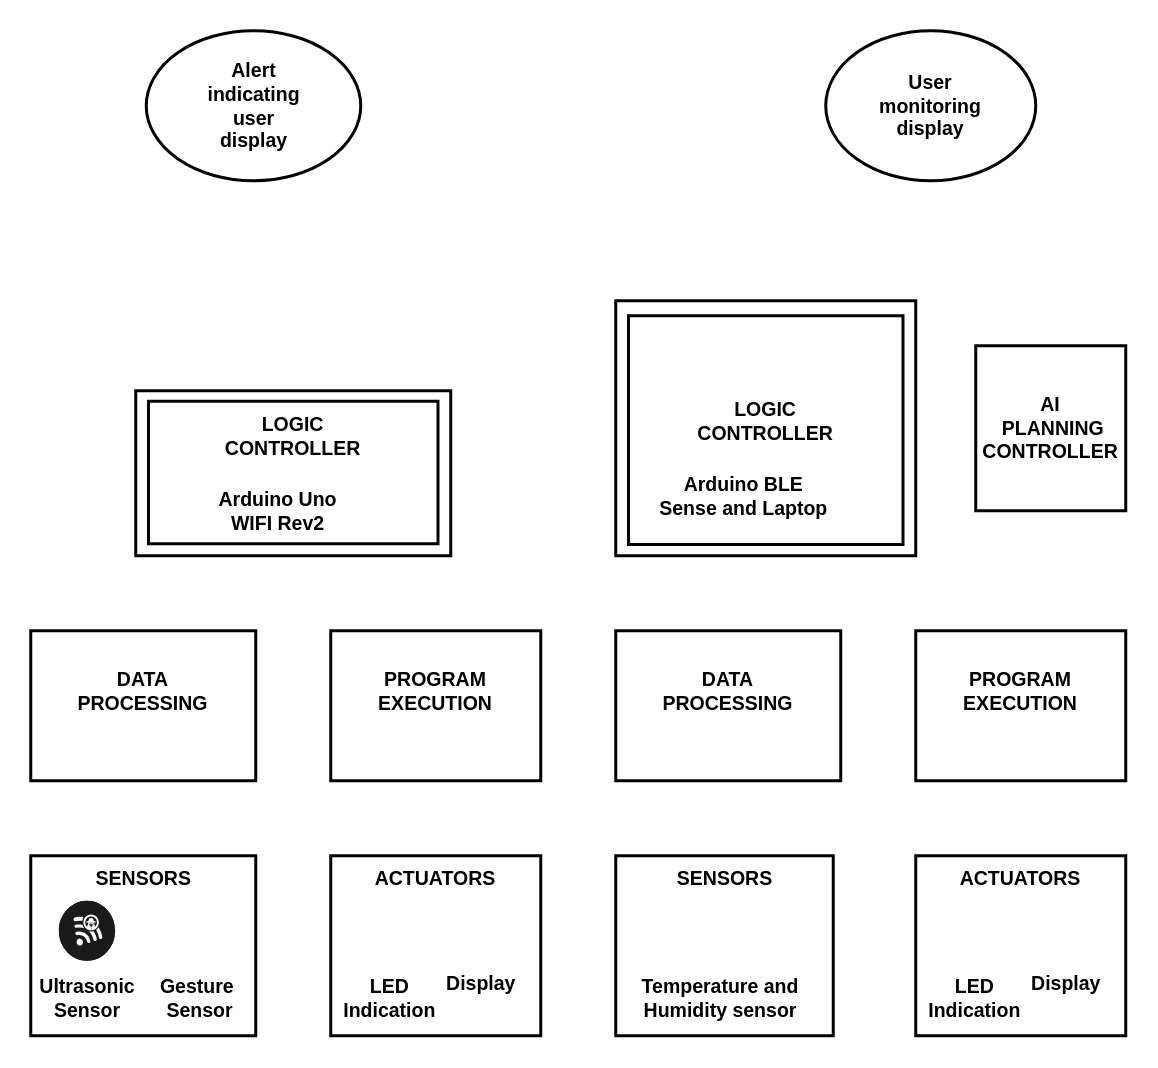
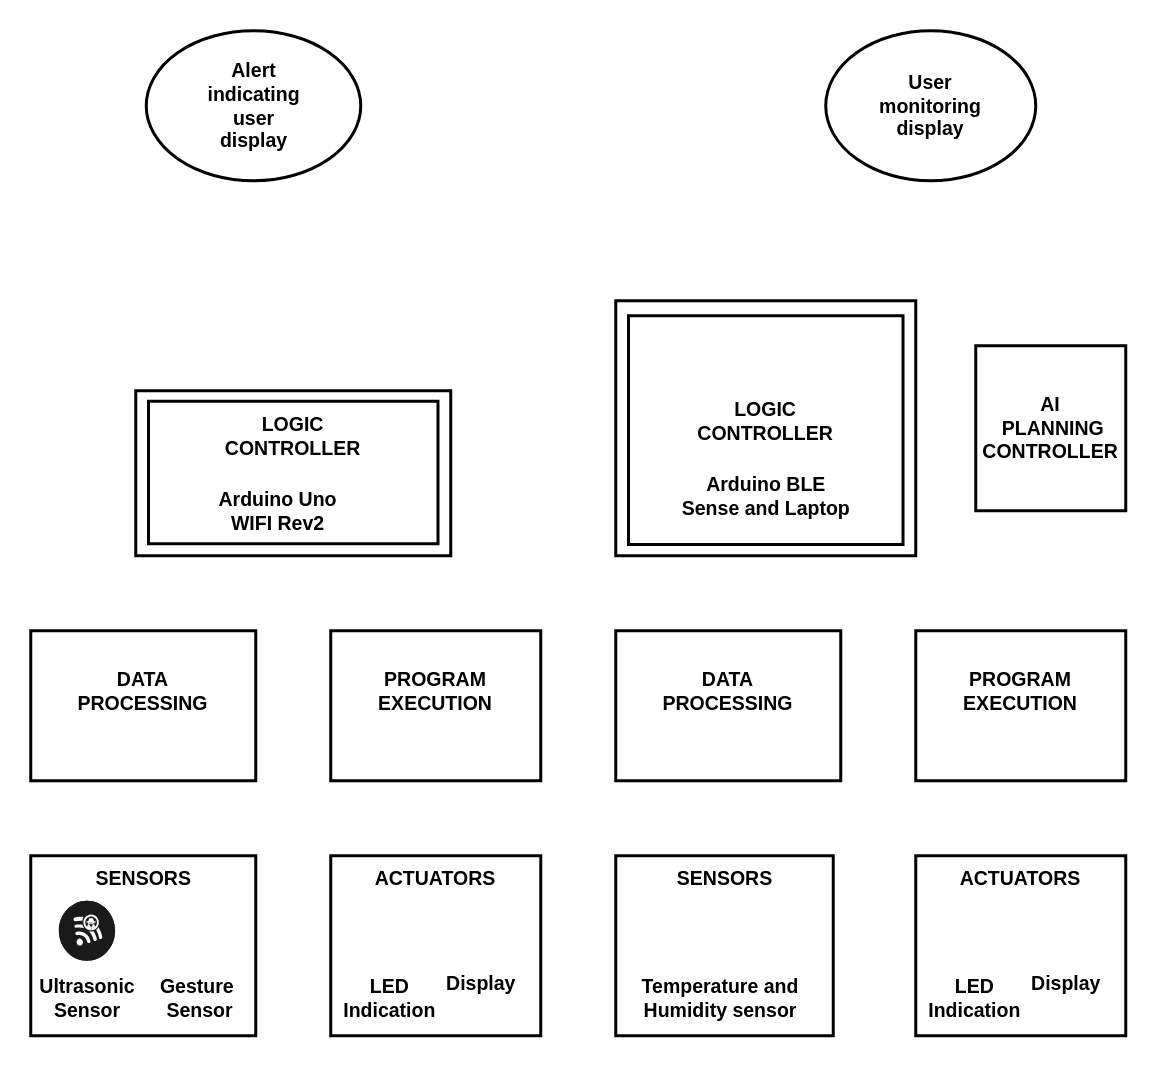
  <mxCell id="0" />
  <mxCell id="1" parent="0" />
  <mxCell id="2" value="" style="group" vertex="1" connectable="0" parent="1"><mxGeometry x="20" y="570" width="150" height="120" as="geometry" /></mxCell>
  <mxCell id="3" value="&lt;span style=&quot;color: rgba(0 , 0 , 0 , 0) ; font-family: monospace ; font-size: 0px&quot;&gt;%3CmxGraphModel%3E%3Croot%3E%3CmxCell%20id%3D%220%22%2F%3E%3CmxCell%20id%3D%221%22%20parent%3D%220%22%2F%3E%3CmxCell%20id%3D%222%22%20value%3D%22%26lt%3Bb%20style%3D%26quot%3Bfont-size%3A%2013px%3B%26quot%3B%26gt%3BUltrasonic%20Sensor%26lt%3B%2Fb%26gt%3B%22%20style%3D%22text%3Bhtml%3D1%3BstrokeColor%3Dnone%3BfillColor%3Dnone%3Balign%3Dcenter%3BverticalAlign%3Dmiddle%3BwhiteSpace%3Dwrap%3Brounded%3D0%3BfontSize%3D13%3BfontStyle%3D0%22%20vertex%3D%221%22%20parent%3D%221%22%3E%3CmxGeometry%20x%3D%22230%22%20y%3D%22930%22%20width%3D%2240%22%20height%3D%2210%22%20as%3D%22geometry%22%2F%3E%3C%2FmxCell%3E%3C%2Froot%3E%3C%2FmxGraphModel%3E&lt;/span&gt;" style="rounded=0;whiteSpace=wrap;html=1;strokeWidth=2;" vertex="1" parent="2"><mxGeometry width="150" height="120" as="geometry" /></mxCell>
  <mxCell id="4" value="&lt;b style=&quot;font-size: 13px;&quot;&gt;SENSORS&lt;/b&gt;" style="text;html=1;strokeColor=none;fillColor=none;align=center;verticalAlign=middle;whiteSpace=wrap;rounded=0;fontSize=13;" vertex="1" parent="2"><mxGeometry x="51.562" y="10" width="46.875" height="10" as="geometry" /></mxCell>
  <mxCell id="5" value="" style="verticalLabelPosition=bottom;html=1;strokeColor=#ffffff;verticalAlign=top;align=center;points=[[0.145,0.145,0],[0.5,0,0],[0.855,0.145,0],[1,0.5,0],[0.855,0.855,0],[0.5,1,0],[0.145,0.855,0],[0,0.5,0]];pointerEvents=1;shape=mxgraph.cisco_safe.compositeIcon;bgIcon=ellipse;resIcon=mxgraph.cisco_safe.capability.wireless_rogue_detection;fillColor=#1A1A1A;" vertex="1" parent="2"><mxGeometry x="18.75" y="30" width="37.5" height="40" as="geometry" /></mxCell>
  <mxCell id="6" value="" style="shape=image;html=1;verticalAlign=top;verticalLabelPosition=bottom;labelBackgroundColor=#FFFFFF;imageAspect=0;aspect=fixed;image=https://cdn3.iconfinder.com/data/icons/handheld-devices-and-hand-gestures/400/Handheld-07-128.png;fillColor=#1A1A1A;strokeWidth=7;" vertex="1" parent="2"><mxGeometry x="93.75" y="30" width="41.25" height="41.25" as="geometry" /></mxCell>
  <mxCell id="7" value="&lt;b style=&quot;font-size: 13px;&quot;&gt;Ultrasonic Sensor&lt;/b&gt;" style="text;html=1;strokeColor=none;fillColor=none;align=center;verticalAlign=middle;whiteSpace=wrap;rounded=0;fontSize=13;fontStyle=0" vertex="1" parent="2"><mxGeometry x="18.75" y="90" width="37.5" height="10" as="geometry" /></mxCell>
  <mxCell id="8" value="&lt;b style=&quot;font-size: 13px&quot;&gt;Gesture&amp;nbsp; Sensor&lt;/b&gt;" style="text;html=1;strokeColor=none;fillColor=none;align=center;verticalAlign=middle;whiteSpace=wrap;rounded=0;fontSize=13;fontStyle=0" vertex="1" parent="2"><mxGeometry x="93.75" y="90" width="37.5" height="10" as="geometry" /></mxCell>
  <mxCell id="9" value="" style="group" vertex="1" connectable="0" parent="1"><mxGeometry x="220" y="570" width="140" height="120" as="geometry" /></mxCell>
  <mxCell id="10" value="" style="rounded=0;whiteSpace=wrap;html=1;strokeWidth=2;" vertex="1" parent="9"><mxGeometry width="140" height="120" as="geometry" /></mxCell>
  <mxCell id="11" value="&lt;span style=&quot;font-size: 13px;&quot;&gt;ACTUATORS&lt;/span&gt;" style="text;html=1;strokeColor=none;fillColor=none;align=center;verticalAlign=middle;whiteSpace=wrap;rounded=0;fontSize=13;fontStyle=1" vertex="1" parent="9"><mxGeometry x="26.25" y="10" width="87.5" height="10" as="geometry" /></mxCell>
  <mxCell id="12" value="" style="shape=image;html=1;verticalAlign=top;verticalLabelPosition=bottom;labelBackgroundColor=#ffffff;imageAspect=0;aspect=fixed;image=https://cdn2.iconfinder.com/data/icons/electronic-13/480/6-electronic-led-icon-2-128.png;fontSize=13;fontColor=#1A1A1A;strokeWidth=7;fillColor=#1A1A1A;fontStyle=0" vertex="1" parent="9"><mxGeometry x="17.5" y="30" width="39.375" height="39.375" as="geometry" /></mxCell>
  <mxCell id="13" value="" style="shape=image;html=1;verticalAlign=top;verticalLabelPosition=bottom;labelBackgroundColor=#ffffff;imageAspect=0;aspect=fixed;image=https://cdn1.iconfinder.com/data/icons/essentials-pack/96/computer_screen_display_monitor_desktop-128.png;fontSize=13;fontColor=#1A1A1A;strokeWidth=7;fillColor=#1A1A1A;" vertex="1" parent="9"><mxGeometry x="83.125" y="35" width="30.625" height="30.625" as="geometry" /></mxCell>
  <mxCell id="14" value="&lt;b style=&quot;font-size: 13px&quot;&gt;LED Indication&lt;/b&gt;" style="text;html=1;strokeColor=none;fillColor=none;align=center;verticalAlign=middle;whiteSpace=wrap;rounded=0;fontSize=13;fontStyle=0" vertex="1" parent="9"><mxGeometry x="21.877" y="90" width="35" height="10" as="geometry" /></mxCell>
  <mxCell id="15" value="&lt;b style=&quot;font-size: 13px&quot;&gt;Display&lt;/b&gt;" style="text;html=1;strokeColor=none;fillColor=none;align=center;verticalAlign=middle;whiteSpace=wrap;rounded=0;fontSize=13;fontStyle=0" vertex="1" parent="9"><mxGeometry x="83.125" y="80" width="35" height="10" as="geometry" /></mxCell>
  <mxCell id="16" value="" style="group;strokeWidth=2;" vertex="1" connectable="0" parent="1"><mxGeometry x="410" y="570" width="145" height="120" as="geometry" /></mxCell>
  <mxCell id="17" value="" style="rounded=0;whiteSpace=wrap;html=1;strokeWidth=2;" vertex="1" parent="16"><mxGeometry width="145" height="120" as="geometry" /></mxCell>
  <mxCell id="18" value="&lt;span style=&quot;font-size: 13px;&quot;&gt;SENSORS&lt;/span&gt;" style="text;html=1;strokeColor=none;fillColor=none;align=center;verticalAlign=middle;whiteSpace=wrap;rounded=0;fontStyle=1;fontSize=13;" vertex="1" parent="16"><mxGeometry x="52.5" y="10" width="40" height="10" as="geometry" /></mxCell>
  <mxCell id="19" value="" style="shape=image;html=1;verticalAlign=top;verticalLabelPosition=bottom;labelBackgroundColor=#ffffff;imageAspect=0;aspect=fixed;image=https://cdn1.iconfinder.com/data/icons/iconnice-vector-icon/30/Vector-icons_49-128.png;fontSize=13;fontColor=#1A1A1A;strokeWidth=7;fillColor=#1A1A1A;" vertex="1" parent="16"><mxGeometry x="10" y="25" width="50" height="50" as="geometry" /></mxCell>
  <mxCell id="20" value="" style="shape=image;html=1;verticalAlign=top;verticalLabelPosition=bottom;labelBackgroundColor=#ffffff;imageAspect=0;aspect=fixed;image=https://cdn0.iconfinder.com/data/icons/feather/96/drop-128.png;fontSize=13;fontColor=#000000;strokeWidth=7;fillColor=#1A1A1A;" vertex="1" parent="16"><mxGeometry x="85" y="25" width="45" height="45" as="geometry" /></mxCell>
  <mxCell id="21" value="&lt;b style=&quot;font-size: 13px&quot;&gt;Temperature and Humidity sensor&lt;/b&gt;" style="text;html=1;strokeColor=none;fillColor=none;align=center;verticalAlign=middle;whiteSpace=wrap;rounded=0;fontSize=13;fontStyle=0" vertex="1" parent="16"><mxGeometry x="10" y="90" width="120" height="10" as="geometry" /></mxCell>
  <mxCell id="22" value="" style="group" vertex="1" connectable="0" parent="1"><mxGeometry x="610" y="570" width="140" height="120" as="geometry" /></mxCell>
  <mxCell id="23" value="" style="rounded=0;whiteSpace=wrap;html=1;strokeWidth=2;" vertex="1" parent="22"><mxGeometry width="140" height="120" as="geometry" /></mxCell>
  <mxCell id="24" value="&lt;span style=&quot;font-size: 13px;&quot;&gt;ACTUATORS&lt;/span&gt;" style="text;html=1;strokeColor=none;fillColor=none;align=center;verticalAlign=middle;whiteSpace=wrap;rounded=0;fontSize=13;fontStyle=1" vertex="1" parent="22"><mxGeometry x="26.25" y="10" width="87.5" height="10" as="geometry" /></mxCell>
  <mxCell id="25" value="" style="shape=image;html=1;verticalAlign=top;verticalLabelPosition=bottom;labelBackgroundColor=#ffffff;imageAspect=0;aspect=fixed;image=https://cdn2.iconfinder.com/data/icons/electronic-13/480/6-electronic-led-icon-2-128.png;fontSize=13;fontColor=#1A1A1A;strokeWidth=7;fillColor=#1A1A1A;fontStyle=0" vertex="1" parent="22"><mxGeometry x="17.5" y="30" width="39.375" height="39.375" as="geometry" /></mxCell>
  <mxCell id="26" value="" style="shape=image;html=1;verticalAlign=top;verticalLabelPosition=bottom;labelBackgroundColor=#ffffff;imageAspect=0;aspect=fixed;image=https://cdn1.iconfinder.com/data/icons/essentials-pack/96/computer_screen_display_monitor_desktop-128.png;fontSize=13;fontColor=#1A1A1A;strokeWidth=7;fillColor=#1A1A1A;" vertex="1" parent="22"><mxGeometry x="83.125" y="35" width="30.625" height="30.625" as="geometry" /></mxCell>
  <mxCell id="27" value="&lt;b style=&quot;font-size: 13px&quot;&gt;LED Indication&lt;/b&gt;" style="text;html=1;strokeColor=none;fillColor=none;align=center;verticalAlign=middle;whiteSpace=wrap;rounded=0;fontSize=13;fontStyle=0" vertex="1" parent="22"><mxGeometry x="21.877" y="90" width="35" height="10" as="geometry" /></mxCell>
  <mxCell id="28" value="&lt;b style=&quot;font-size: 13px&quot;&gt;Display&lt;/b&gt;" style="text;html=1;strokeColor=none;fillColor=none;align=center;verticalAlign=middle;whiteSpace=wrap;rounded=0;fontSize=13;fontStyle=0" vertex="1" parent="22"><mxGeometry x="83.125" y="80" width="35" height="10" as="geometry" /></mxCell>
  <mxCell id="29" value="" style="group" vertex="1" connectable="0" parent="1"><mxGeometry x="220" y="420" width="140" height="100" as="geometry" /></mxCell>
  <mxCell id="30" value="" style="rounded=0;whiteSpace=wrap;html=1;labelBackgroundColor=#FFFFFF;fontSize=13;fontColor=#FFFFFF;strokeWidth=2;fillColor=none;" vertex="1" parent="29"><mxGeometry width="140" height="100" as="geometry" /></mxCell>
  <mxCell id="31" value="&lt;font color=&quot;#000000&quot;&gt;&lt;b&gt;PROGRAM EXECUTION&lt;/b&gt;&lt;/font&gt;" style="text;html=1;strokeColor=none;fillColor=none;align=center;verticalAlign=middle;whiteSpace=wrap;rounded=0;labelBackgroundColor=#FFFFFF;fontSize=13;fontColor=#FFFFFF;" vertex="1" parent="29"><mxGeometry x="50" y="30" width="40" height="20" as="geometry" /></mxCell>
  <mxCell id="32" value="" style="group" vertex="1" connectable="0" parent="1"><mxGeometry x="20" y="420" width="150" height="100" as="geometry" /></mxCell>
  <mxCell id="33" value="" style="rounded=0;whiteSpace=wrap;html=1;labelBackgroundColor=#FFFFFF;fontSize=13;fontColor=#FFFFFF;strokeWidth=2;fillColor=none;" vertex="1" parent="32"><mxGeometry width="150" height="100" as="geometry" /></mxCell>
  <mxCell id="34" value="&lt;font color=&quot;#000000&quot;&gt;&lt;b&gt;DATA PROCESSING&lt;/b&gt;&lt;/font&gt;" style="text;html=1;strokeColor=none;fillColor=none;align=center;verticalAlign=middle;whiteSpace=wrap;rounded=0;labelBackgroundColor=#FFFFFF;fontSize=13;fontColor=#FFFFFF;" vertex="1" parent="32"><mxGeometry x="55" y="30" width="40" height="20" as="geometry" /></mxCell>
  <mxCell id="35" value="" style="group" vertex="1" connectable="0" parent="1"><mxGeometry x="97" y="20" width="143" height="100" as="geometry" /></mxCell>
  <mxCell id="36" value="&lt;font color=&quot;#000000&quot;&gt;Alert indicating user display&lt;/font&gt;" style="text;html=1;strokeColor=none;fillColor=none;align=center;verticalAlign=middle;whiteSpace=wrap;rounded=0;labelBackgroundColor=#FFFFFF;fontSize=13;fontColor=#FFFFFF;fontStyle=1" vertex="1" parent="35"><mxGeometry x="49.5" y="38.889" width="44" height="22.222" as="geometry" /></mxCell>
  <mxCell id="37" style="edgeStyle=orthogonalEdgeStyle;rounded=0;orthogonalLoop=1;jettySize=auto;html=1;exitX=0.5;exitY=1;exitDx=0;exitDy=0;fontSize=13;fontColor=#FFFFFF;" edge="1" parent="35" source="36" target="36"><mxGeometry relative="1" as="geometry" /></mxCell>
  <mxCell id="38" value="" style="ellipse;whiteSpace=wrap;html=1;labelBackgroundColor=#FFFFFF;fontSize=13;fontColor=#FFFFFF;strokeWidth=2;fillColor=none;align=center;" vertex="1" parent="35"><mxGeometry width="143" height="100" as="geometry" /></mxCell>
  <mxCell id="39" value="" style="group" vertex="1" connectable="0" parent="1"><mxGeometry x="610" y="420" width="140" height="100" as="geometry" /></mxCell>
  <mxCell id="40" value="" style="rounded=0;whiteSpace=wrap;html=1;labelBackgroundColor=#FFFFFF;fontSize=13;fontColor=#FFFFFF;strokeWidth=2;fillColor=none;" vertex="1" parent="39"><mxGeometry width="140" height="100" as="geometry" /></mxCell>
  <mxCell id="41" value="&lt;font color=&quot;#000000&quot;&gt;&lt;b&gt;PROGRAM EXECUTION&lt;/b&gt;&lt;/font&gt;" style="text;html=1;strokeColor=none;fillColor=none;align=center;verticalAlign=middle;whiteSpace=wrap;rounded=0;labelBackgroundColor=#FFFFFF;fontSize=13;fontColor=#FFFFFF;" vertex="1" parent="39"><mxGeometry x="50" y="30" width="40" height="20" as="geometry" /></mxCell>
  <mxCell id="42" value="" style="group" vertex="1" connectable="0" parent="1"><mxGeometry x="410" y="420" width="150" height="100" as="geometry" /></mxCell>
  <mxCell id="43" value="" style="rounded=0;whiteSpace=wrap;html=1;labelBackgroundColor=#FFFFFF;fontSize=13;fontColor=#FFFFFF;strokeWidth=2;fillColor=none;" vertex="1" parent="42"><mxGeometry width="150" height="100" as="geometry" /></mxCell>
  <mxCell id="44" value="&lt;font color=&quot;#000000&quot;&gt;&lt;b&gt;DATA PROCESSING&lt;/b&gt;&lt;/font&gt;" style="text;html=1;strokeColor=none;fillColor=none;align=center;verticalAlign=middle;whiteSpace=wrap;rounded=0;labelBackgroundColor=#FFFFFF;fontSize=13;fontColor=#FFFFFF;" vertex="1" parent="42"><mxGeometry x="55" y="30" width="40" height="20" as="geometry" /></mxCell>
  <mxCell id="45" value="" style="group" vertex="1" connectable="0" parent="1"><mxGeometry x="90" y="260" width="210" height="110" as="geometry" /></mxCell>
  <mxCell id="46" value="" style="group" vertex="1" connectable="0" parent="45"><mxGeometry width="210" height="110" as="geometry" /></mxCell>
  <mxCell id="47" value="&lt;font color=&quot;#000000&quot;&gt;LOGIC CONTROLLER&lt;/font&gt;" style="text;html=1;strokeColor=none;fillColor=none;align=center;verticalAlign=middle;whiteSpace=wrap;rounded=0;labelBackgroundColor=#FFFFFF;fontSize=13;fontColor=#FFFFFF;fontStyle=1" vertex="1" parent="46"><mxGeometry x="70" y="10" width="70" height="40" as="geometry" /></mxCell>
  <mxCell id="48" value="&lt;font color=&quot;#000000&quot; style=&quot;font-size: 13px;&quot;&gt;Arduino Uno&lt;br style=&quot;font-size: 13px;&quot;&gt;WIFI Rev2&lt;/font&gt;" style="text;html=1;strokeColor=none;fillColor=none;align=center;verticalAlign=middle;whiteSpace=wrap;rounded=0;labelBackgroundColor=#FFFFFF;fontSize=13;fontColor=#FFFFFF;fontStyle=1" vertex="1" parent="46"><mxGeometry x="20" y="60" width="150" height="40" as="geometry" /></mxCell>
  <mxCell id="49" value="" style="rounded=0;whiteSpace=wrap;html=1;labelBackgroundColor=#FFFFFF;fontSize=13;fontColor=#FFFFFF;strokeWidth=2;fillColor=none;align=center;" vertex="1" parent="46"><mxGeometry x="8.5" y="7" width="193" height="95" as="geometry" /></mxCell>
  <mxCell id="50" value="" style="rounded=0;whiteSpace=wrap;html=1;labelBackgroundColor=#FFFFFF;fontSize=13;fontColor=#FFFFFF;strokeWidth=2;fillColor=none;align=center;" vertex="1" parent="45"><mxGeometry width="210" height="110" as="geometry" /></mxCell>
  <mxCell id="51" value="" style="group" vertex="1" connectable="0" parent="1"><mxGeometry x="410" y="220" width="200" height="150" as="geometry" /></mxCell>
  <mxCell id="52" value="" style="group" vertex="1" connectable="0" parent="51"><mxGeometry y="40" width="200" height="110" as="geometry" /></mxCell>
  <mxCell id="53" value="" style="rounded=0;whiteSpace=wrap;html=1;labelBackgroundColor=#FFFFFF;fontSize=13;fontColor=#FFFFFF;strokeWidth=2;fillColor=none;align=center;" vertex="1" parent="52"><mxGeometry y="-60" width="200" height="170" as="geometry" /></mxCell>
  <mxCell id="54" value="" style="rounded=0;whiteSpace=wrap;html=1;labelBackgroundColor=#FFFFFF;fontSize=13;fontColor=#FFFFFF;strokeWidth=2;fillColor=none;align=center;" vertex="1" parent="52"><mxGeometry x="8.5" y="-50" width="183" height="152.5" as="geometry" /></mxCell>
- <mxCell id="55" value="Arduino BLE Sense and Laptop" style="text;html=1;strokeColor=none;fillColor=none;align=center;verticalAlign=middle;whiteSpace=wrap;rounded=0;labelBackgroundColor=#FFFFFF;fontSize=13;fontColor=#000000;fontStyle=1" vertex="1" parent="52"><mxGeometry x="23.75" y="60" width="122.5" height="20" as="geometry" /></mxCell>
+ <mxCell id="55" value="Arduino BLE Sense and Laptop" style="text;html=1;strokeColor=none;fillColor=none;align=center;verticalAlign=middle;whiteSpace=wrap;rounded=0;labelBackgroundColor=#FFFFFF;fontSize=13;fontColor=#000000;fontStyle=1" vertex="1" parent="52"><mxGeometry x="38.75" y="60" width="122.5" height="20" as="geometry" /></mxCell>
  <mxCell id="56" value="&lt;b&gt;LOGIC CONTROLLER&lt;/b&gt;" style="text;html=1;strokeColor=none;fillColor=none;align=center;verticalAlign=middle;whiteSpace=wrap;rounded=0;labelBackgroundColor=#FFFFFF;fontSize=13;" vertex="1" parent="52"><mxGeometry x="80" y="10" width="40" height="20" as="geometry" /></mxCell>
  <mxCell id="57" value="" style="group" vertex="1" connectable="0" parent="1"><mxGeometry x="550" y="20" width="140" height="100" as="geometry" /></mxCell>
  <mxCell id="58" value="" style="ellipse;whiteSpace=wrap;html=1;labelBackgroundColor=#FFFFFF;fontSize=13;fontColor=#FFFFFF;strokeWidth=2;fillColor=none;align=center;" vertex="1" parent="57"><mxGeometry width="140" height="100" as="geometry" /></mxCell>
  <mxCell id="59" value="&lt;font color=&quot;#000000&quot;&gt;&lt;b&gt;User monitoring display&lt;/b&gt;&lt;/font&gt;" style="text;html=1;strokeColor=none;fillColor=none;align=center;verticalAlign=middle;whiteSpace=wrap;rounded=0;labelBackgroundColor=#FFFFFF;fontSize=13;fontColor=#FFFFFF;" vertex="1" parent="57"><mxGeometry x="50" y="15" width="40" height="70" as="geometry" /></mxCell>
  <mxCell id="60" value="" style="group" vertex="1" connectable="0" parent="1"><mxGeometry x="650" y="230" width="100" height="110" as="geometry" /></mxCell>
  <mxCell id="61" value="" style="rounded=0;whiteSpace=wrap;html=1;labelBackgroundColor=#FFFFFF;fontSize=13;fontColor=#000000;strokeWidth=2;fillColor=none;align=center;" vertex="1" parent="60"><mxGeometry width="100" height="110" as="geometry" /></mxCell>
  <mxCell id="62" value="&lt;b&gt;AI&lt;br&gt;&amp;nbsp;PLANNING CONTROLLER&lt;/b&gt;" style="text;html=1;strokeColor=none;fillColor=none;align=center;verticalAlign=middle;whiteSpace=wrap;rounded=0;labelBackgroundColor=#FFFFFF;fontSize=13;fontColor=#000000;" vertex="1" parent="60"><mxGeometry x="30" y="35" width="40" height="40" as="geometry" /></mxCell>
